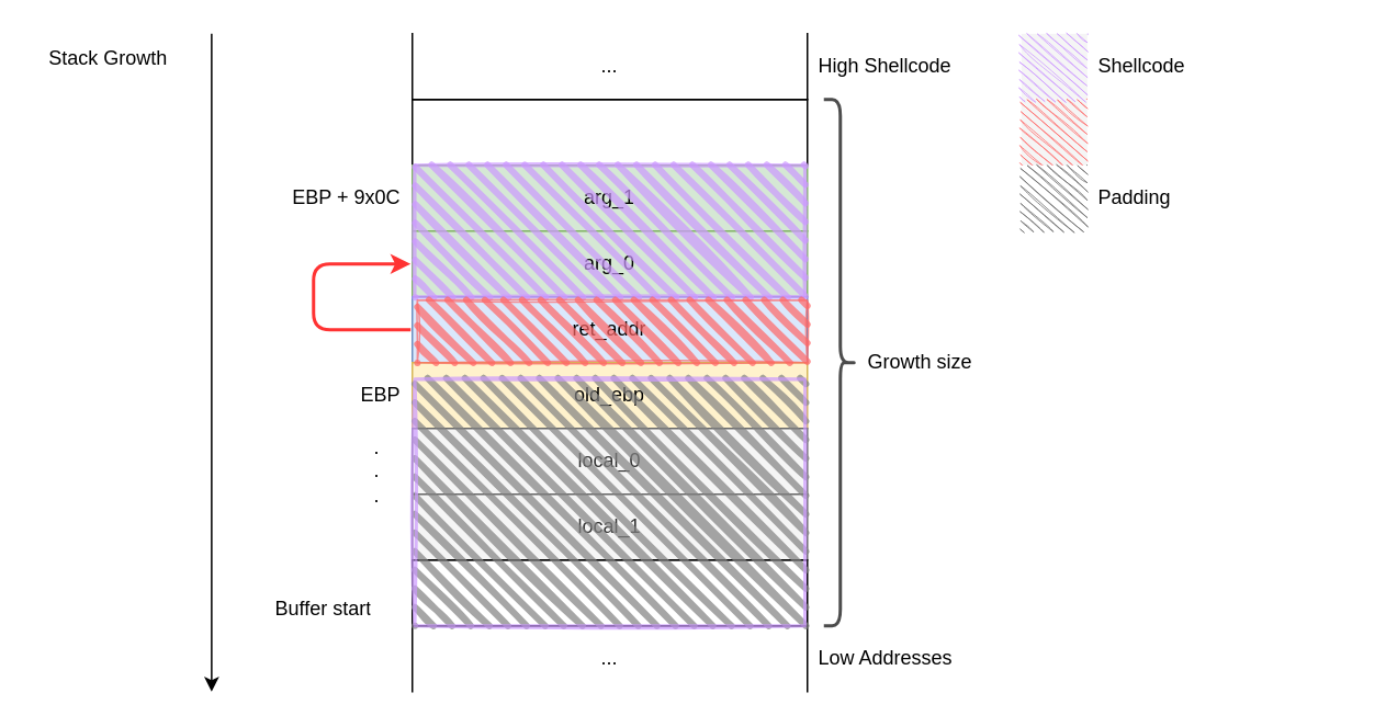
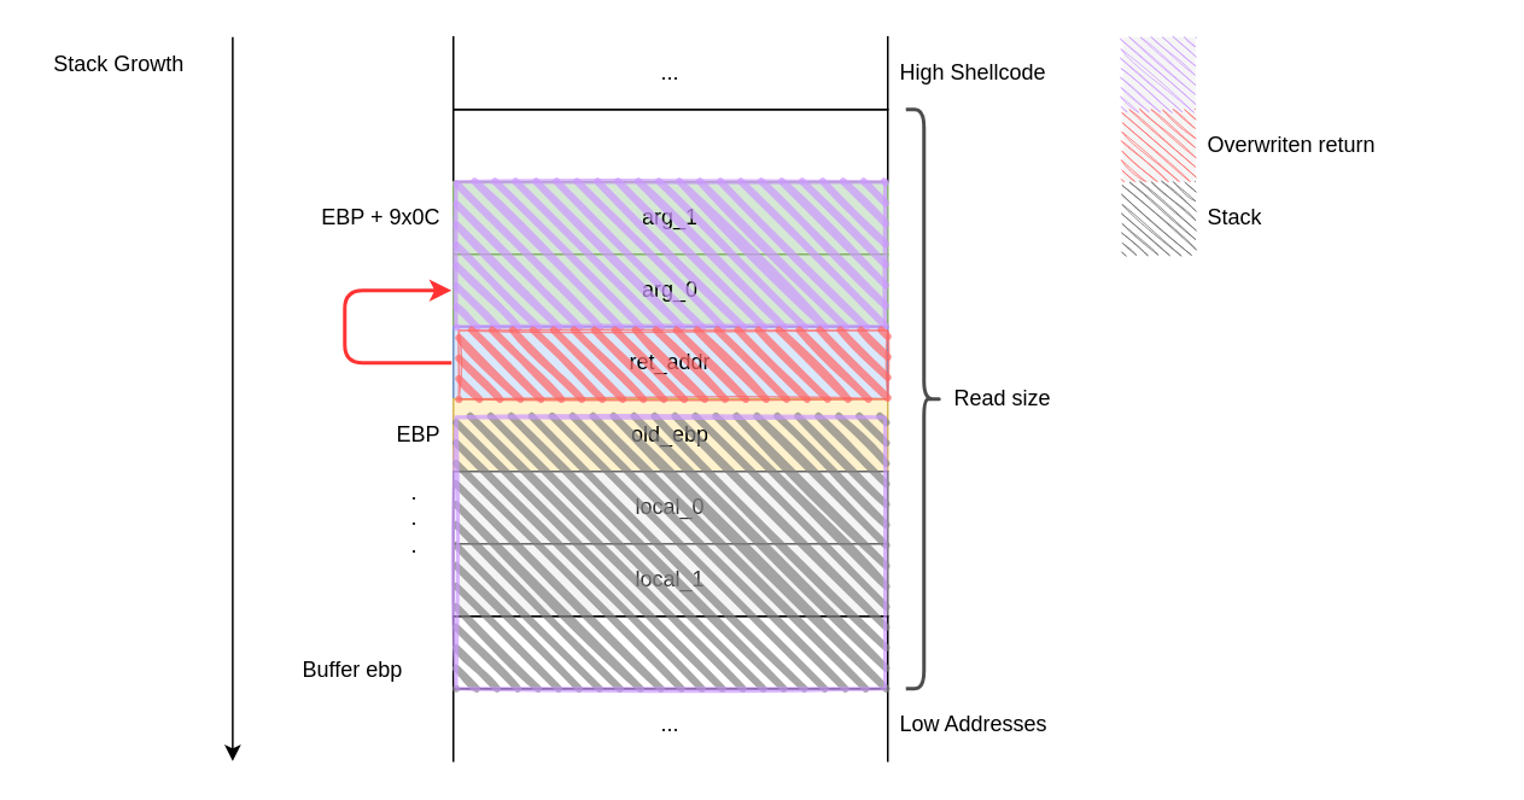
  <mxCell id="0" />
  <mxCell id="1" parent="0" />
  <mxCell id="2" value="" style="shape=table;html=1;whiteSpace=wrap;startSize=0;container=1;collapsible=0;childLayout=tableLayout;strokeColor=none;" parent="1" vertex="1"><mxGeometry x="130" y="20" width="480" height="400" as="geometry" /></mxCell>
  <mxCell id="3" style="shape=partialRectangle;html=1;whiteSpace=wrap;collapsible=0;dropTarget=0;pointerEvents=0;fillColor=none;top=0;left=0;bottom=0;right=0;points=[[0,0.5],[1,0.5]];portConstraint=eastwest;" parent="2" vertex="1"><mxGeometry width="480" height="40" as="geometry" /></mxCell>
  <mxCell id="4" style="shape=partialRectangle;html=1;whiteSpace=wrap;connectable=0;fillColor=none;top=0;left=0;bottom=0;right=0;overflow=hidden;spacingRight=5;align=right;" parent="3" vertex="1"><mxGeometry width="120" height="40" as="geometry" /></mxCell>
  <mxCell id="5" value="..." style="shape=partialRectangle;html=1;whiteSpace=wrap;connectable=0;fillColor=none;top=0;left=1;bottom=1;right=1;overflow=hidden;" parent="3" vertex="1"><mxGeometry x="120" width="240" height="40" as="geometry" /></mxCell>
  <mxCell id="6" value="High Shellcode" style="shape=partialRectangle;html=1;whiteSpace=wrap;connectable=0;fillColor=none;top=0;left=0;bottom=0;right=0;overflow=hidden;align=left;spacingLeft=5;" parent="3" vertex="1"><mxGeometry x="360" width="120" height="40" as="geometry" /></mxCell>
  <mxCell id="7" style="shape=partialRectangle;html=1;whiteSpace=wrap;collapsible=0;dropTarget=0;pointerEvents=0;fillColor=none;top=0;left=0;bottom=0;right=0;points=[[0,0.5],[1,0.5]];portConstraint=eastwest;" parent="2" vertex="1"><mxGeometry y="40" width="480" height="40" as="geometry" /></mxCell>
  <mxCell id="8" style="shape=partialRectangle;html=1;whiteSpace=wrap;connectable=0;fillColor=none;top=0;left=0;bottom=0;right=0;overflow=hidden;spacingRight=5;align=right;" parent="7" vertex="1"><mxGeometry width="120" height="40" as="geometry" /></mxCell>
  <mxCell id="9" value="" style="shape=partialRectangle;html=1;whiteSpace=wrap;connectable=0;fillColor=none;top=1;left=1;bottom=1;right=1;overflow=hidden;" parent="7" vertex="1"><mxGeometry x="120" width="240" height="40" as="geometry" /></mxCell>
  <mxCell id="10" style="shape=partialRectangle;html=1;whiteSpace=wrap;connectable=0;fillColor=none;top=0;left=0;bottom=0;right=0;overflow=hidden;align=left;spacingLeft=5;" parent="7" vertex="1"><mxGeometry x="360" width="120" height="40" as="geometry" /></mxCell>
  <mxCell id="11" style="shape=partialRectangle;html=1;whiteSpace=wrap;collapsible=0;dropTarget=0;pointerEvents=0;fillColor=none;top=0;left=0;bottom=0;right=0;points=[[0,0.5],[1,0.5]];portConstraint=eastwest;" parent="2" vertex="1"><mxGeometry y="80" width="480" height="40" as="geometry" /></mxCell>
  <mxCell id="12" value="EBP + 9x0C" style="shape=partialRectangle;html=1;whiteSpace=wrap;connectable=0;fillColor=none;top=0;left=0;bottom=0;right=0;overflow=hidden;spacingRight=5;align=right;" parent="11" vertex="1"><mxGeometry width="120" height="40" as="geometry" /></mxCell>
  <mxCell id="13" value="&lt;div&gt;arg_1&lt;/div&gt;" style="shape=partialRectangle;html=1;whiteSpace=wrap;connectable=0;fillColor=#d5e8d4;top=1;left=1;bottom=1;right=1;overflow=hidden;strokeColor=#82b366;" parent="11" vertex="1"><mxGeometry x="120" width="240" height="40" as="geometry" /></mxCell>
  <mxCell id="14" style="shape=partialRectangle;html=1;whiteSpace=wrap;connectable=0;fillColor=none;top=0;left=0;bottom=0;right=0;overflow=hidden;align=left;spacingLeft=5;" parent="11" vertex="1"><mxGeometry x="360" width="120" height="40" as="geometry" /></mxCell>
  <mxCell id="15" style="shape=partialRectangle;html=1;whiteSpace=wrap;collapsible=0;dropTarget=0;pointerEvents=0;fillColor=none;top=0;left=0;bottom=0;right=0;points=[[0,0.5],[1,0.5]];portConstraint=eastwest;" parent="2" vertex="1"><mxGeometry y="120" width="480" height="40" as="geometry" /></mxCell>
  <mxCell id="16" value="" style="shape=partialRectangle;html=1;whiteSpace=wrap;connectable=0;fillColor=none;top=0;left=0;bottom=0;right=0;overflow=hidden;spacingRight=5;align=right;" parent="15" vertex="1"><mxGeometry width="120" height="40" as="geometry" /></mxCell>
  <mxCell id="17" value="&lt;div&gt;arg_0&lt;/div&gt;" style="shape=partialRectangle;html=1;whiteSpace=wrap;connectable=0;fillColor=#d5e8d4;top=1;left=1;bottom=1;right=1;overflow=hidden;strokeColor=#82b366;" parent="15" vertex="1"><mxGeometry x="120" width="240" height="40" as="geometry" /></mxCell>
  <mxCell id="18" style="shape=partialRectangle;html=1;whiteSpace=wrap;connectable=0;fillColor=none;top=0;left=0;bottom=0;right=0;overflow=hidden;align=left;spacingLeft=5;" parent="15" vertex="1"><mxGeometry x="360" width="120" height="40" as="geometry" /></mxCell>
  <mxCell id="19" style="shape=partialRectangle;html=1;whiteSpace=wrap;collapsible=0;dropTarget=0;pointerEvents=0;fillColor=none;top=0;left=0;bottom=0;right=0;points=[[0,0.5],[1,0.5]];portConstraint=eastwest;" parent="2" vertex="1"><mxGeometry y="160" width="480" height="40" as="geometry" /></mxCell>
  <mxCell id="20" value="" style="shape=partialRectangle;html=1;whiteSpace=wrap;connectable=0;fillColor=none;top=0;left=0;bottom=0;right=0;overflow=hidden;spacingRight=5;align=right;" parent="19" vertex="1"><mxGeometry width="120" height="40" as="geometry" /></mxCell>
  <mxCell id="21" value="ret_addr" style="shape=partialRectangle;html=1;whiteSpace=wrap;connectable=0;top=1;left=1;bottom=1;right=1;overflow=hidden;fillColor=#dae8fc;strokeColor=#6c8ebf;" parent="19" vertex="1"><mxGeometry x="120" width="240" height="40" as="geometry" /></mxCell>
  <mxCell id="22" style="shape=partialRectangle;html=1;whiteSpace=wrap;connectable=0;fillColor=none;top=0;left=0;bottom=0;right=0;overflow=hidden;align=left;spacingLeft=5;" parent="19" vertex="1"><mxGeometry x="360" width="120" height="40" as="geometry" /></mxCell>
  <mxCell id="23" style="shape=partialRectangle;html=1;whiteSpace=wrap;collapsible=0;dropTarget=0;pointerEvents=0;fillColor=none;top=0;left=0;bottom=0;right=0;points=[[0,0.5],[1,0.5]];portConstraint=eastwest;" parent="2" vertex="1"><mxGeometry y="200" width="480" height="40" as="geometry" /></mxCell>
  <mxCell id="24" value="EBP" style="shape=partialRectangle;html=1;whiteSpace=wrap;connectable=0;fillColor=none;top=0;left=0;bottom=0;right=0;overflow=hidden;spacingRight=5;align=right;" parent="23" vertex="1"><mxGeometry width="120" height="40" as="geometry" /></mxCell>
  <mxCell id="25" value="old_ebp" style="shape=partialRectangle;html=1;whiteSpace=wrap;connectable=0;fillColor=#fff2cc;top=1;left=1;bottom=1;right=1;overflow=hidden;strokeColor=#d6b656;" parent="23" vertex="1"><mxGeometry x="120" width="240" height="40" as="geometry" /></mxCell>
  <mxCell id="26" style="shape=partialRectangle;html=1;whiteSpace=wrap;connectable=0;fillColor=none;top=0;left=0;bottom=0;right=0;overflow=hidden;align=left;spacingLeft=5;" parent="23" vertex="1"><mxGeometry x="360" width="120" height="40" as="geometry" /></mxCell>
  <mxCell id="27" style="shape=partialRectangle;html=1;whiteSpace=wrap;collapsible=0;dropTarget=0;pointerEvents=0;fillColor=none;top=0;left=0;bottom=0;right=0;points=[[0,0.5],[1,0.5]];portConstraint=eastwest;" parent="2" vertex="1"><mxGeometry y="240" width="480" height="40" as="geometry" /></mxCell>
  <mxCell id="28" value="" style="shape=partialRectangle;html=1;whiteSpace=wrap;connectable=0;fillColor=none;top=0;left=0;bottom=0;right=0;overflow=hidden;spacingRight=5;align=right;" parent="27" vertex="1"><mxGeometry width="120" height="40" as="geometry" /></mxCell>
  <mxCell id="29" value="local_0" style="shape=partialRectangle;html=1;whiteSpace=wrap;connectable=0;fillColor=#f5f5f5;top=1;left=1;bottom=1;right=1;overflow=hidden;strokeColor=#666666;fontColor=#333333;" parent="27" vertex="1"><mxGeometry x="120" width="240" height="40" as="geometry" /></mxCell>
  <mxCell id="30" style="shape=partialRectangle;html=1;whiteSpace=wrap;connectable=0;fillColor=none;top=0;left=0;bottom=0;right=0;overflow=hidden;align=left;spacingLeft=5;" parent="27" vertex="1"><mxGeometry x="360" width="120" height="40" as="geometry" /></mxCell>
  <mxCell id="31" style="shape=partialRectangle;html=1;whiteSpace=wrap;collapsible=0;dropTarget=0;pointerEvents=0;fillColor=none;top=0;left=0;bottom=0;right=0;points=[[0,0.5],[1,0.5]];portConstraint=eastwest;" parent="2" vertex="1"><mxGeometry y="280" width="480" height="40" as="geometry" /></mxCell>
  <mxCell id="32" value="" style="shape=partialRectangle;html=1;whiteSpace=wrap;connectable=0;fillColor=none;top=0;left=0;bottom=0;right=0;overflow=hidden;spacingRight=5;align=right;" parent="31" vertex="1"><mxGeometry width="120" height="40" as="geometry" /></mxCell>
  <mxCell id="33" value="local_1" style="shape=partialRectangle;html=1;whiteSpace=wrap;connectable=0;fillColor=#f5f5f5;top=1;left=1;bottom=1;right=1;overflow=hidden;strokeColor=#666666;fontColor=#333333;" parent="31" vertex="1"><mxGeometry x="120" width="240" height="40" as="geometry" /></mxCell>
  <mxCell id="34" style="shape=partialRectangle;html=1;whiteSpace=wrap;connectable=0;fillColor=none;top=0;left=0;bottom=0;right=0;overflow=hidden;align=left;spacingLeft=5;" parent="31" vertex="1"><mxGeometry x="360" width="120" height="40" as="geometry" /></mxCell>
  <mxCell id="35" style="shape=partialRectangle;html=1;whiteSpace=wrap;collapsible=0;dropTarget=0;pointerEvents=0;fillColor=none;top=0;left=0;bottom=0;right=0;points=[[0,0.5],[1,0.5]];portConstraint=eastwest;" parent="2" vertex="1"><mxGeometry y="320" width="480" height="40" as="geometry" /></mxCell>
  <mxCell id="36" style="shape=partialRectangle;html=1;whiteSpace=wrap;connectable=0;fillColor=none;top=0;left=0;bottom=0;right=0;overflow=hidden;spacingRight=5;align=right;" parent="35" vertex="1"><mxGeometry width="120" height="40" as="geometry" /></mxCell>
  <mxCell id="37" style="shape=partialRectangle;html=1;whiteSpace=wrap;connectable=0;fillColor=none;top=1;left=1;bottom=1;right=1;overflow=hidden;" parent="35" vertex="1"><mxGeometry x="120" width="240" height="40" as="geometry" /></mxCell>
  <mxCell id="38" style="shape=partialRectangle;html=1;whiteSpace=wrap;connectable=0;fillColor=none;top=0;left=0;bottom=0;right=0;overflow=hidden;align=left;spacingLeft=5;" parent="35" vertex="1"><mxGeometry x="360" width="120" height="40" as="geometry" /></mxCell>
  <mxCell id="39" style="shape=partialRectangle;html=1;whiteSpace=wrap;collapsible=0;dropTarget=0;pointerEvents=0;fillColor=none;top=0;left=0;bottom=0;right=0;points=[[0,0.5],[1,0.5]];portConstraint=eastwest;" parent="2" vertex="1"><mxGeometry y="360" width="480" height="40" as="geometry" /></mxCell>
  <mxCell id="40" style="shape=partialRectangle;html=1;whiteSpace=wrap;connectable=0;fillColor=none;top=0;left=0;bottom=0;right=0;overflow=hidden;spacingRight=5;align=right;" parent="39" vertex="1"><mxGeometry width="120" height="40" as="geometry" /></mxCell>
  <mxCell id="41" value="..." style="shape=partialRectangle;html=1;whiteSpace=wrap;connectable=0;fillColor=none;top=1;left=1;bottom=0;right=1;overflow=hidden;" parent="39" vertex="1"><mxGeometry x="120" width="240" height="40" as="geometry" /></mxCell>
  <mxCell id="42" value="Low Addresses" style="shape=partialRectangle;html=1;whiteSpace=wrap;connectable=0;fillColor=none;top=0;left=0;bottom=0;right=0;overflow=hidden;align=left;spacingLeft=5;" parent="39" vertex="1"><mxGeometry x="360" width="120" height="40" as="geometry" /></mxCell>
  <mxCell id="43" value="" style="endArrow=classic;html=1;exitX=-0.004;exitY=0;exitDx=0;exitDy=0;exitPerimeter=0;entryX=-0.004;entryY=1;entryDx=0;entryDy=0;entryPerimeter=0;" parent="2" source="3" target="39" edge="1"><mxGeometry width="50" height="50" relative="1" as="geometry"><mxPoint x="-10" as="sourcePoint" /><mxPoint x="-10" y="280" as="targetPoint" /></mxGeometry></mxCell>
  <mxCell id="44" value="" style="shape=table;html=1;whiteSpace=wrap;startSize=0;container=1;collapsible=0;childLayout=tableLayout;strokeColor=none;" parent="1" vertex="1"><mxGeometry x="620" y="20" width="200" height="80" as="geometry" /></mxCell>
  <mxCell id="45" style="shape=partialRectangle;html=1;whiteSpace=wrap;collapsible=0;dropTarget=0;pointerEvents=0;fillColor=none;top=0;left=0;bottom=0;right=0;points=[[0,0.5],[1,0.5]];portConstraint=eastwest;" vertex="1" parent="44"><mxGeometry width="200" height="40" as="geometry" /></mxCell>
  <mxCell id="46" style="shape=partialRectangle;html=1;whiteSpace=wrap;connectable=0;fillColor=#f5f5f5;top=0;left=0;bottom=0;right=0;overflow=hidden;strokeColor=#666666;fontColor=#333333;" vertex="1" parent="45"><mxGeometry width="40" height="40" as="geometry" /></mxCell>
  <mxCell id="47" style="shape=partialRectangle;html=1;whiteSpace=wrap;connectable=0;fillColor=none;top=0;left=0;bottom=0;right=0;overflow=hidden;strokeColor=none;align=left;spacingLeft=5;" vertex="1" parent="45"><mxGeometry x="40" width="160" height="40" as="geometry" /></mxCell>
  <mxCell id="48" style="shape=partialRectangle;html=1;whiteSpace=wrap;collapsible=0;dropTarget=0;pointerEvents=0;fillColor=none;top=0;left=0;bottom=0;right=0;points=[[0,0.5],[1,0.5]];portConstraint=eastwest;" vertex="1" parent="44"><mxGeometry y="40" width="200" height="40" as="geometry" /></mxCell>
  <mxCell id="49" value="" style="shape=partialRectangle;html=1;whiteSpace=wrap;connectable=0;fillColor=#f5f5f5;top=0;left=0;bottom=0;right=0;overflow=hidden;strokeColor=#666666;fontColor=#333333;" vertex="1" parent="48"><mxGeometry width="40" height="40" as="geometry" /></mxCell>
  <mxCell id="50" style="shape=partialRectangle;html=1;whiteSpace=wrap;connectable=0;fillColor=none;top=0;left=0;bottom=0;right=0;overflow=hidden;strokeColor=none;align=left;spacingLeft=5;" vertex="1" parent="48"><mxGeometry x="40" width="160" height="40" as="geometry" /></mxCell>
  <mxCell id="51" value="Stack Growth" style="text;html=1;align=center;verticalAlign=middle;resizable=0;points=[];autosize=1;" parent="1" vertex="1"><mxGeometry x="20" y="25" width="90" height="20" as="geometry" /></mxCell>
  <mxCell id="52" value="" style="rounded=0;whiteSpace=wrap;html=1;strokeWidth=2;fillWeight=4;hachureGap=8;hachureAngle=45;sketch=1;shadow=0;glass=0;opacity=70;fillColor=#CC99FF;strokeColor=#CC99FF;" vertex="1" parent="1"><mxGeometry x="251.5" y="100" width="237" height="80" as="geometry" /></mxCell>
  <mxCell id="53" style="shape=partialRectangle;html=1;whiteSpace=wrap;connectable=0;top=0;left=0;bottom=0;right=0;overflow=hidden;fontColor=#333333;sketch=1;strokeColor=#CC99FF;fillColor=#CC99FF;direction=south;" vertex="1" parent="1"><mxGeometry x="620" y="20" width="40" height="40" as="geometry" /></mxCell>
- <mxCell id="54" value="&lt;div&gt;Shellcode&lt;br&gt;&lt;/div&gt;" style="shape=partialRectangle;html=1;whiteSpace=wrap;connectable=0;fillColor=none;top=0;left=0;bottom=0;right=0;overflow=hidden;strokeColor=none;align=left;spacingLeft=5;" vertex="1" parent="1"><mxGeometry x="660" y="20" width="160" height="40" as="geometry" /></mxCell>
  <mxCell id="55" value="" style="shape=curlyBracket;whiteSpace=wrap;html=1;rounded=1;flipH=1;shadow=0;glass=0;sketch=0;fillWeight=3;hachureGap=3;jiggle=2;sketchStyle=comic;gradientColor=none;opacity=70;fillColor=#000000;strokeWidth=2;" vertex="1" parent="1"><mxGeometry x="500" y="60" width="20" height="320" as="geometry" /></mxCell>
- <mxCell id="56" value="&lt;div&gt;Buffer start&lt;br&gt;&lt;/div&gt;" style="shape=partialRectangle;html=1;whiteSpace=wrap;connectable=0;fillColor=none;top=0;left=0;bottom=0;right=0;overflow=hidden;strokeColor=none;align=left;spacingLeft=5;" vertex="1" parent="1"><mxGeometry x="160" y="350" width="160" height="40" as="geometry" /></mxCell>
+ <mxCell id="56" value="&lt;div&gt;Buffer ebp&lt;br&gt;&lt;/div&gt;" style="shape=partialRectangle;html=1;whiteSpace=wrap;connectable=0;fillColor=none;top=0;left=0;bottom=0;right=0;overflow=hidden;strokeColor=none;align=left;spacingLeft=5;" vertex="1" parent="1"><mxGeometry x="160" y="350" width="160" height="40" as="geometry" /></mxCell>
  <mxCell id="57" value="&lt;div&gt;.&lt;/div&gt;&lt;div&gt;.&lt;/div&gt;&lt;div&gt;.&lt;br&gt;&lt;/div&gt;" style="shape=partialRectangle;html=1;whiteSpace=wrap;connectable=0;fillColor=none;top=0;left=0;bottom=0;right=0;overflow=hidden;strokeColor=none;align=left;spacingLeft=5;" vertex="1" parent="1"><mxGeometry x="220" y="248" width="20" height="75" as="geometry" /></mxCell>
  <mxCell id="58" value="" style="edgeStyle=segmentEdgeStyle;endArrow=classic;html=1;strokeColor=#FF3333;strokeWidth=2;" edge="1" parent="1"><mxGeometry width="50" height="50" relative="1" as="geometry"><mxPoint x="249" y="200" as="sourcePoint" /><mxPoint x="249" y="160" as="targetPoint" /><Array as="points"><mxPoint x="249" y="200" /><mxPoint x="190" y="200" /><mxPoint x="190" y="160" /></Array></mxGeometry></mxCell>
  <mxCell id="59" value="" style="rounded=0;whiteSpace=wrap;html=1;strokeWidth=1;fillWeight=4;hachureGap=8;hachureAngle=45;sketch=1;shadow=0;glass=0;opacity=70;fillColor=#FF6666;strokeColor=#FF6666;" vertex="1" parent="1"><mxGeometry x="253" y="182" width="237" height="38" as="geometry" /></mxCell>
  <mxCell id="60" style="shape=partialRectangle;html=1;whiteSpace=wrap;connectable=0;top=0;left=0;bottom=0;right=0;overflow=hidden;fontColor=#333333;sketch=1;direction=south;strokeColor=#FF6666;fillColor=#FF6666;" vertex="1" parent="1"><mxGeometry x="620" y="60" width="40" height="40" as="geometry" /></mxCell>
- <mxCell id="62" value="&lt;div&gt;Growth size&lt;br&gt;&lt;/div&gt;" style="shape=partialRectangle;html=1;whiteSpace=wrap;connectable=0;fillColor=none;top=0;left=0;bottom=0;right=0;overflow=hidden;strokeColor=none;align=left;spacingLeft=5;" vertex="1" parent="1"><mxGeometry x="520" y="200" width="160" height="40" as="geometry" /></mxCell>
+ <mxCell id="61" value="&lt;div&gt;Overwriten return&lt;br&gt;&lt;/div&gt;" style="shape=partialRectangle;html=1;whiteSpace=wrap;connectable=0;fillColor=none;top=0;left=0;bottom=0;right=0;overflow=hidden;strokeColor=none;align=left;spacingLeft=5;" vertex="1" parent="1"><mxGeometry x="660" y="60" width="160" height="40" as="geometry" /></mxCell>
+ <mxCell id="62" value="&lt;div&gt;Read size&lt;br&gt;&lt;/div&gt;" style="shape=partialRectangle;html=1;whiteSpace=wrap;connectable=0;fillColor=none;top=0;left=0;bottom=0;right=0;overflow=hidden;strokeColor=none;align=left;spacingLeft=5;" vertex="1" parent="1"><mxGeometry x="520" y="200" width="160" height="40" as="geometry" /></mxCell>
  <mxCell id="63" value="" style="shape=table;html=1;whiteSpace=wrap;startSize=0;container=1;collapsible=0;childLayout=tableLayout;strokeColor=none;" vertex="1" parent="1"><mxGeometry x="620" y="100" width="200" height="40" as="geometry" /></mxCell>
  <mxCell id="64" style="shape=partialRectangle;html=1;whiteSpace=wrap;collapsible=0;dropTarget=0;pointerEvents=0;fillColor=none;top=0;left=0;bottom=0;right=0;points=[[0,0.5],[1,0.5]];portConstraint=eastwest;" vertex="1" parent="63"><mxGeometry width="200" height="40" as="geometry" /></mxCell>
  <mxCell id="65" value="" style="shape=partialRectangle;html=1;whiteSpace=wrap;connectable=0;top=0;left=0;bottom=0;right=0;overflow=hidden;strokeColor=#d6b656;fillColor=none;" vertex="1" parent="64"><mxGeometry width="40" height="40" as="geometry" /></mxCell>
- <mxCell id="66" value="&lt;div&gt;Padding&lt;/div&gt;" style="shape=partialRectangle;html=1;whiteSpace=wrap;connectable=0;fillColor=none;top=0;left=0;bottom=0;right=0;overflow=hidden;strokeColor=none;align=left;spacingLeft=5;" vertex="1" parent="64"><mxGeometry x="40" width="160" height="40" as="geometry" /></mxCell>
+ <mxCell id="66" value="&lt;div&gt;Stack&lt;/div&gt;" style="shape=partialRectangle;html=1;whiteSpace=wrap;connectable=0;fillColor=none;top=0;left=0;bottom=0;right=0;overflow=hidden;strokeColor=none;align=left;spacingLeft=5;" vertex="1" parent="64"><mxGeometry x="40" width="160" height="40" as="geometry" /></mxCell>
  <mxCell id="67" value="" style="rounded=0;whiteSpace=wrap;html=1;strokeWidth=2;fillWeight=4;hachureGap=8;hachureAngle=45;sketch=1;shadow=0;glass=0;opacity=70;strokeColor=#CC99FF;fillColor=#808080;" vertex="1" parent="1"><mxGeometry x="251.5" y="230" width="237" height="150" as="geometry" /></mxCell>
  <mxCell id="68" style="shape=partialRectangle;html=1;whiteSpace=wrap;connectable=0;top=0;left=0;bottom=0;right=0;overflow=hidden;fontColor=#333333;sketch=1;direction=south;strokeColor=#FF6666;fillColor=#666666;" vertex="1" parent="1"><mxGeometry x="620" y="100" width="40" height="40" as="geometry" /></mxCell>
